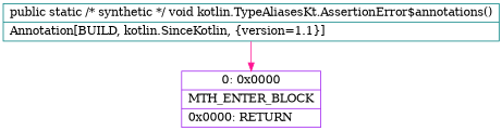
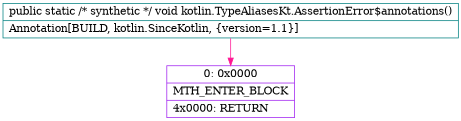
  digraph {
    node [shape=record]
-   n1 [label="{0\:\ 0x0000|MTH_ENTER_BLOCK\l|0x0000: RETURN   \l}" color=purple]
+   n1 [label="{0\:\ 0x0000|MTH_ENTER_BLOCK\l|4x0000: RETURN   \l}" color=purple]
    n2 [label="{public static \/* synthetic *\/ void kotlin.TypeAliasesKt.AssertionError$annotations()  | Annotation[BUILD, kotlin.SinceKotlin, \{version=1.1\}]\l}" color=teal]
    n2 -> n1 [color=deeppink style=solid arrowhead=normal]
  }
